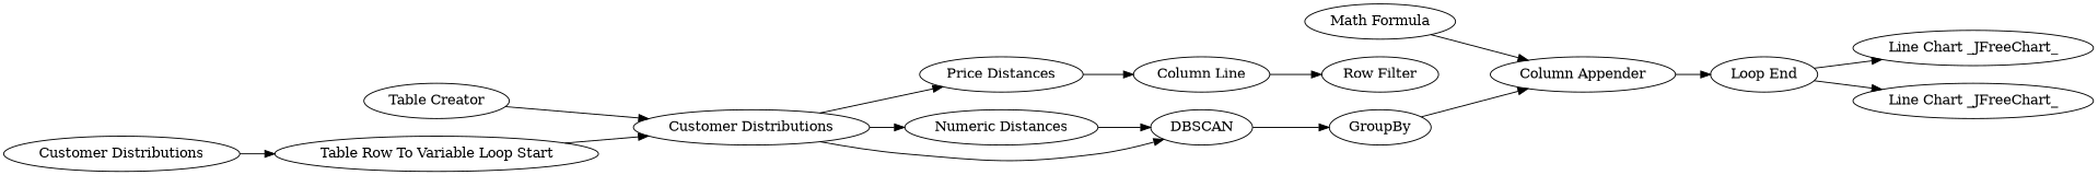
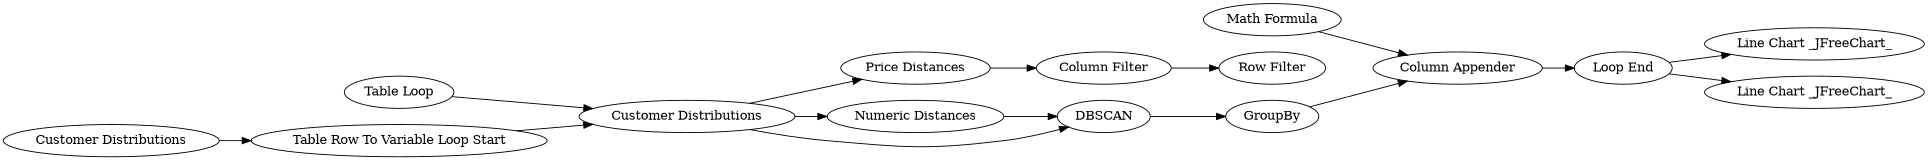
  digraph {
    rankdir=LR
    n1 [label="Customer Distributions"]
    n2 [label="Price Distances"]
    n3 [label="Numeric Distances"]
    n4 [label=DBSCAN]
-   n5 [label="Column Line"]
+   n5 [label="Column Filter"]
    n6 [label=GroupBy]
    n7 [label="Row Filter"]
    n8 [label="Column Appender"]
-   n9 [label="Table Creator"]
+   n9 [label="Table Loop"]
    n10 [label="Loop End"]
    n11 [label="Customer Distributions"]
    n12 [label="Table Row To Variable Loop Start"]
    n13 [label="Math Formula"]
    n14 [label="Line Chart _JFreeChart_"]
    n15 [label="Line Chart _JFreeChart_"]
    n1 -> n2
    n1 -> n3
    n1 -> n4
    n2 -> n5
    n3 -> n4
    n4 -> n6
    n5 -> n7
    n6 -> n8
    n8 -> n10
    n9 -> n1
    n10 -> n14
    n10 -> n15
    n11 -> n12
    n12 -> n1
    n13 -> n8
  }
